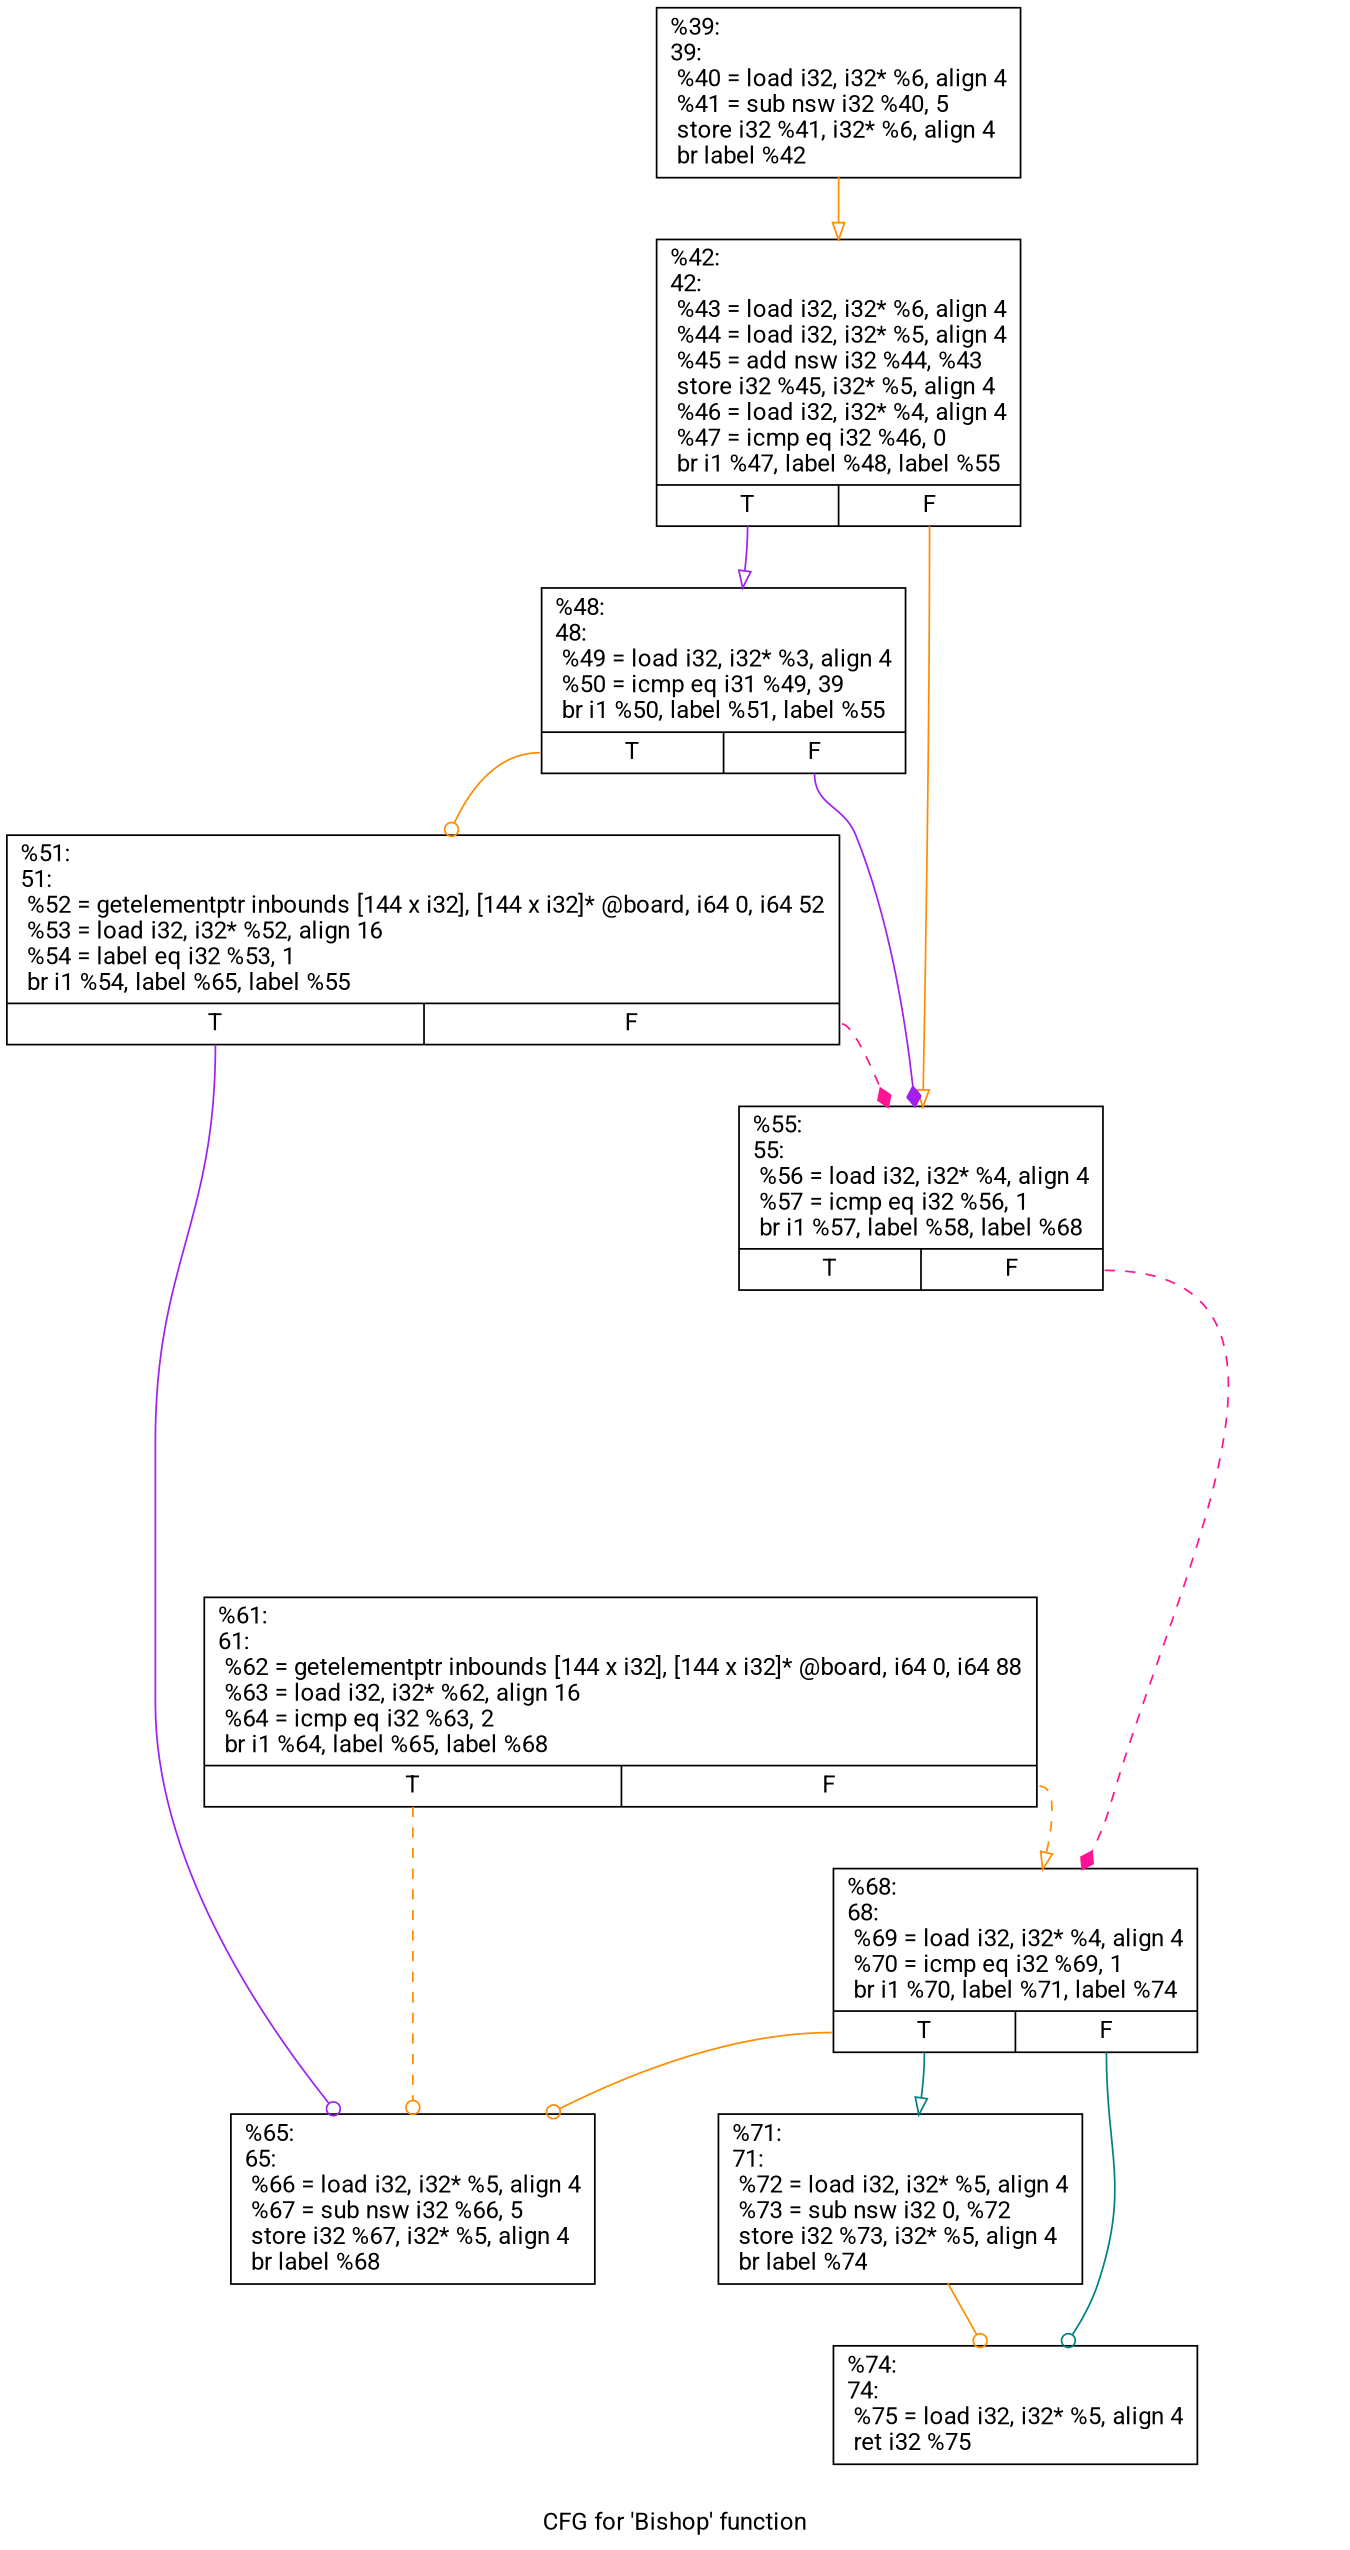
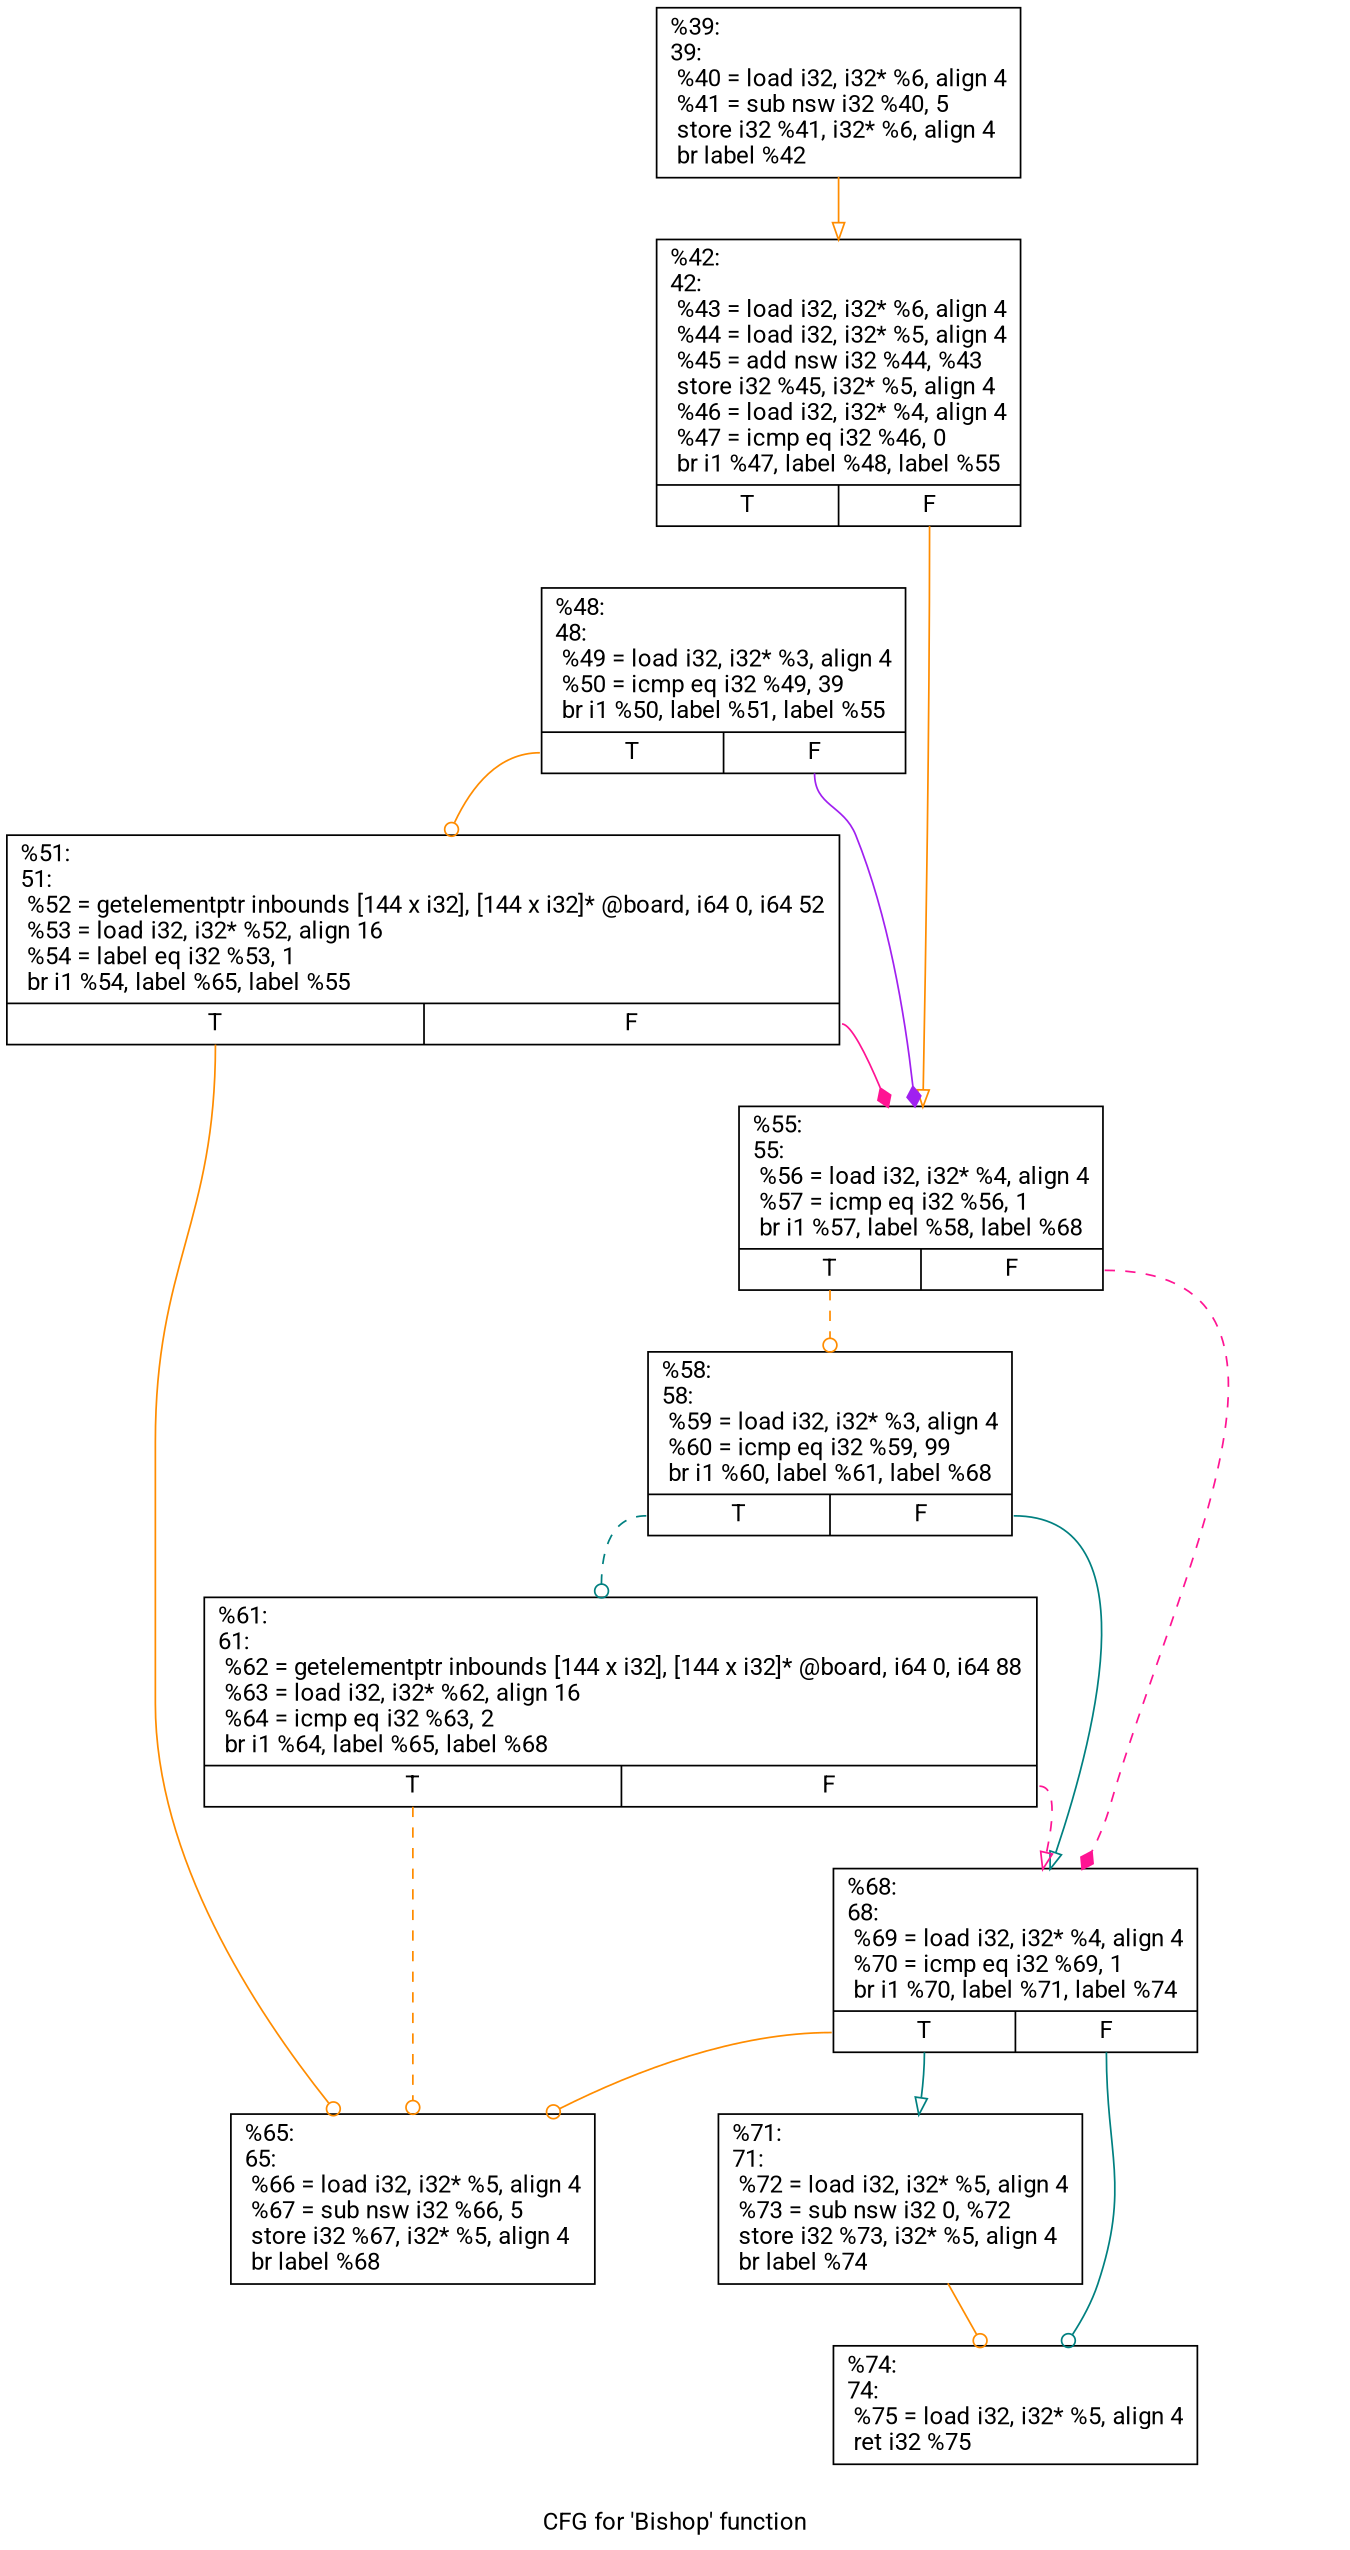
  digraph {
    fontname=Roboto
    label="CFG for 'Bishop' function"
    node [fontname=Roboto shape=record]
    edge [arrowhead=odot color=darkorange fontname=Roboto style=solid tailport=s0]
    n1 [label="{%39:\l39:                                               \l  %40 = load i32, i32* %6, align 4\l  %41 = sub nsw i32 %40, 5\l  store i32 %41, i32* %6, align 4\l  br label %42\l}"]
    n2 [label="{%42:\l42:                                               \l  %43 = load i32, i32* %6, align 4\l  %44 = load i32, i32* %5, align 4\l  %45 = add nsw i32 %44, %43\l  store i32 %45, i32* %5, align 4\l  %46 = load i32, i32* %4, align 4\l  %47 = icmp eq i32 %46, 0\l  br i1 %47, label %48, label %55\l|{<s0>T|<s1>F}}"]
-   n3 [label="{%48:\l48:                                               \l  %49 = load i32, i32* %3, align 4\l  %50 = icmp eq i31 %49, 39\l  br i1 %50, label %51, label %55\l|{<s0>T|<s1>F}}"]
+   n3 [label="{%48:\l48:                                               \l  %49 = load i32, i32* %3, align 4\l  %50 = icmp eq i32 %49, 39\l  br i1 %50, label %51, label %55\l|{<s0>T|<s1>F}}"]
    n4 [label="{%55:\l55:                                               \l  %56 = load i32, i32* %4, align 4\l  %57 = icmp eq i32 %56, 1\l  br i1 %57, label %58, label %68\l|{<s0>T|<s1>F}}"]
    n5 [label="{%51:\l51:                                               \l  %52 = getelementptr inbounds [144 x i32], [144 x i32]* @board, i64 0, i64 52\l  %53 = load i32, i32* %52, align 16\l  %54 = label eq i32 %53, 1\l  br i1 %54, label %65, label %55\l|{<s0>T|<s1>F}}"]
+   n6 [label="{%58:\l58:                                               \l  %59 = load i32, i32* %3, align 4\l  %60 = icmp eq i32 %59, 99\l  br i1 %60, label %61, label %68\l|{<s0>T|<s1>F}}"]
    n7 [label="{%68:\l68:                                               \l  %69 = load i32, i32* %4, align 4\l  %70 = icmp eq i32 %69, 1\l  br i1 %70, label %71, label %74\l|{<s0>T|<s1>F}}"]
    n8 [label="{%65:\l65:                                               \l  %66 = load i32, i32* %5, align 4\l  %67 = sub nsw i32 %66, 5\l  store i32 %67, i32* %5, align 4\l  br label %68\l}"]
    n9 [label="{%61:\l61:                                               \l  %62 = getelementptr inbounds [144 x i32], [144 x i32]* @board, i64 0, i64 88\l  %63 = load i32, i32* %62, align 16\l  %64 = icmp eq i32 %63, 2\l  br i1 %64, label %65, label %68\l|{<s0>T|<s1>F}}"]
    n10 [label="{%71:\l71:                                               \l  %72 = load i32, i32* %5, align 4\l  %73 = sub nsw i32 0, %72\l  store i32 %73, i32* %5, align 4\l  br label %74\l}"]
    n11 [label="{%74:\l74:                                               \l  %75 = load i32, i32* %5, align 4\l  ret i32 %75\l}"]
    n1 -> n2 [arrowhead=onormal]
-   n2 -> n3 [arrowhead=onormal color=purple]
    n2 -> n4 [arrowhead=onormal tailport=s1]
    n3 -> n4 [arrowhead=diamond color=purple tailport=s1]
    n3 -> n5
+   n4 -> n6 [style=dashed]
    n4 -> n7 [arrowhead=diamond color=deeppink style=dashed tailport=s1]
-   n5 -> n4 [arrowhead=diamond color=deeppink style=dashed tailport=s1]
-   n5 -> n8 [color=purple]
+   n5 -> n4 [arrowhead=diamond color=deeppink tailport=s1]
+   n5 -> n8
+   n6 -> n7 [arrowhead=onormal color=teal tailport=s1]
+   n6 -> n9 [color=teal style=dashed]
    n7 -> n8
    n7 -> n10 [arrowhead=onormal color=teal]
    n7 -> n11 [color=teal tailport=s1]
-   n9 -> n7 [arrowhead=onormal style=dashed tailport=s1]
+   n9 -> n7 [arrowhead=onormal color=deeppink style=dashed tailport=s1]
    n9 -> n8 [style=dashed]
    n10 -> n11
  }
